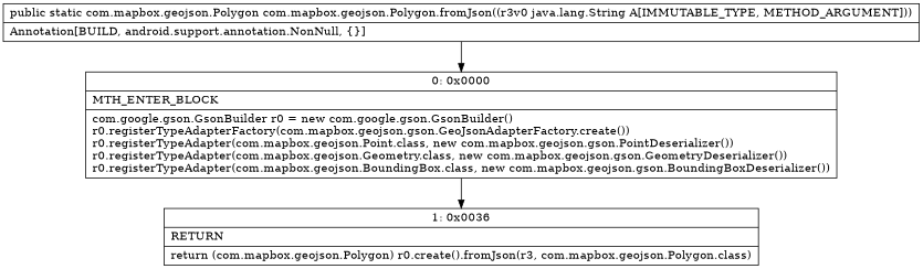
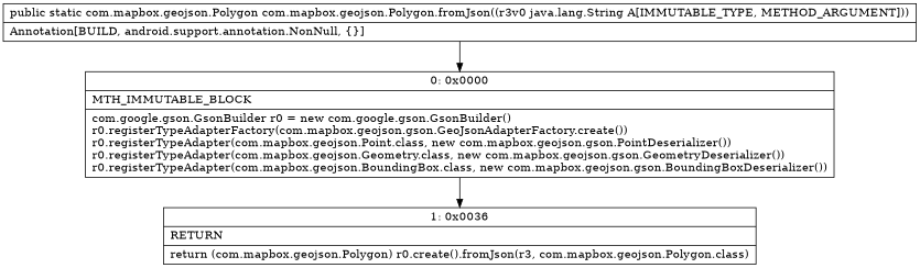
  digraph {
    node [shape=record]
-   n1 [label="{0\:\ 0x0000|MTH_ENTER_BLOCK\l|com.google.gson.GsonBuilder r0 = new com.google.gson.GsonBuilder()\lr0.registerTypeAdapterFactory(com.mapbox.geojson.gson.GeoJsonAdapterFactory.create())\lr0.registerTypeAdapter(com.mapbox.geojson.Point.class, new com.mapbox.geojson.gson.PointDeserializer())\lr0.registerTypeAdapter(com.mapbox.geojson.Geometry.class, new com.mapbox.geojson.gson.GeometryDeserializer())\lr0.registerTypeAdapter(com.mapbox.geojson.BoundingBox.class, new com.mapbox.geojson.gson.BoundingBoxDeserializer())\l}"]
+   n1 [label="{0\:\ 0x0000|MTH_IMMUTABLE_BLOCK\l|com.google.gson.GsonBuilder r0 = new com.google.gson.GsonBuilder()\lr0.registerTypeAdapterFactory(com.mapbox.geojson.gson.GeoJsonAdapterFactory.create())\lr0.registerTypeAdapter(com.mapbox.geojson.Point.class, new com.mapbox.geojson.gson.PointDeserializer())\lr0.registerTypeAdapter(com.mapbox.geojson.Geometry.class, new com.mapbox.geojson.gson.GeometryDeserializer())\lr0.registerTypeAdapter(com.mapbox.geojson.BoundingBox.class, new com.mapbox.geojson.gson.BoundingBoxDeserializer())\l}"]
    n2 [label="{1\:\ 0x0036|RETURN\l|return (com.mapbox.geojson.Polygon) r0.create().fromJson(r3, com.mapbox.geojson.Polygon.class)\l}"]
    n3 [label="{public static com.mapbox.geojson.Polygon com.mapbox.geojson.Polygon.fromJson((r3v0 java.lang.String A[IMMUTABLE_TYPE, METHOD_ARGUMENT]))  | Annotation[BUILD, android.support.annotation.NonNull, \{\}]\l}"]
    n1 -> n2
    n3 -> n1
  }
